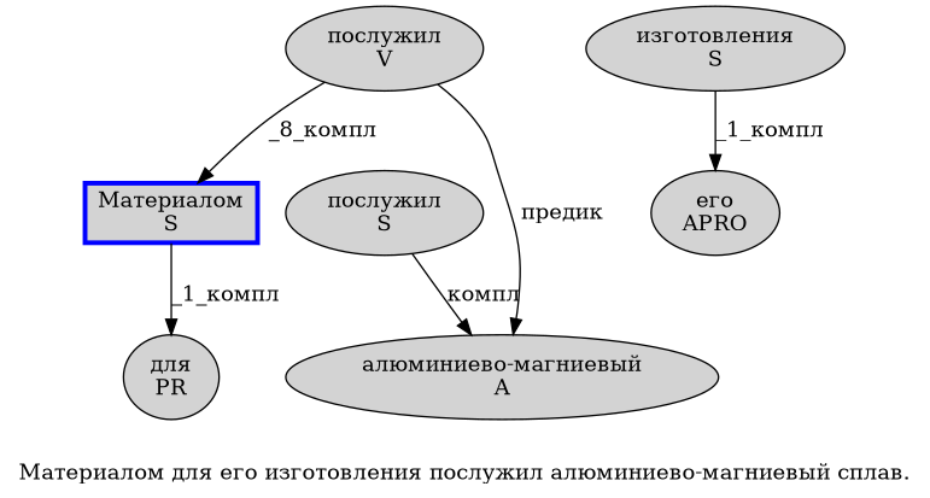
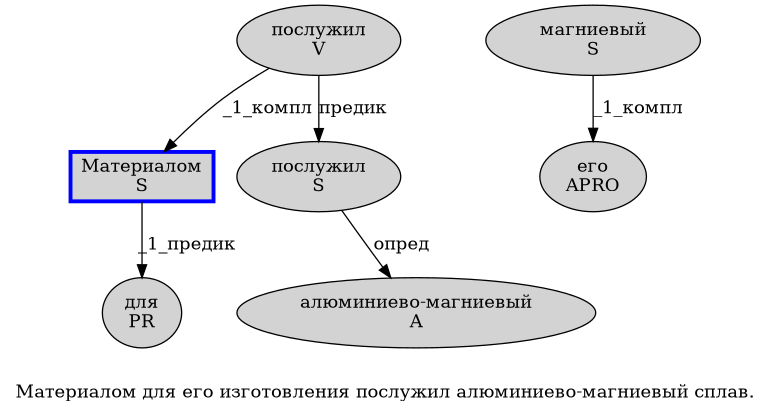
  digraph {
    label="Материалом для его изготовления послужил алюминиево-магниевый сплав."
    node [fillcolor=lightgray penwidth=1 shape=ellipse style=filled]
    n1 [color=blue label="Материалом\nS" penwidth=3 shape=box]
    n2 [label="для\nPR"]
-   n3 [label="изготовления\nS"]
+   n3 [label="магниевый\nS"]
    n4 [label="его\nAPRO"]
    n5 [label="послужил\nV"]
    n6 [label="послужил\nS"]
    n7 [label="алюминиево-магниевый\nA"]
-   n1 -> n2 [label="_1_компл"]
+   n1 -> n2 [label="_1_предик"]
    n3 -> n4 [label="_1_компл"]
-   n5 -> n1 [label="_8_компл"]
-   n5 -> n7 [label="предик"]
-   n6 -> n7 [label="компл"]
+   n5 -> n1 [label="_1_компл"]
+   n5 -> n6 [label="предик"]
+   n6 -> n7 [label="опред"]
  }
